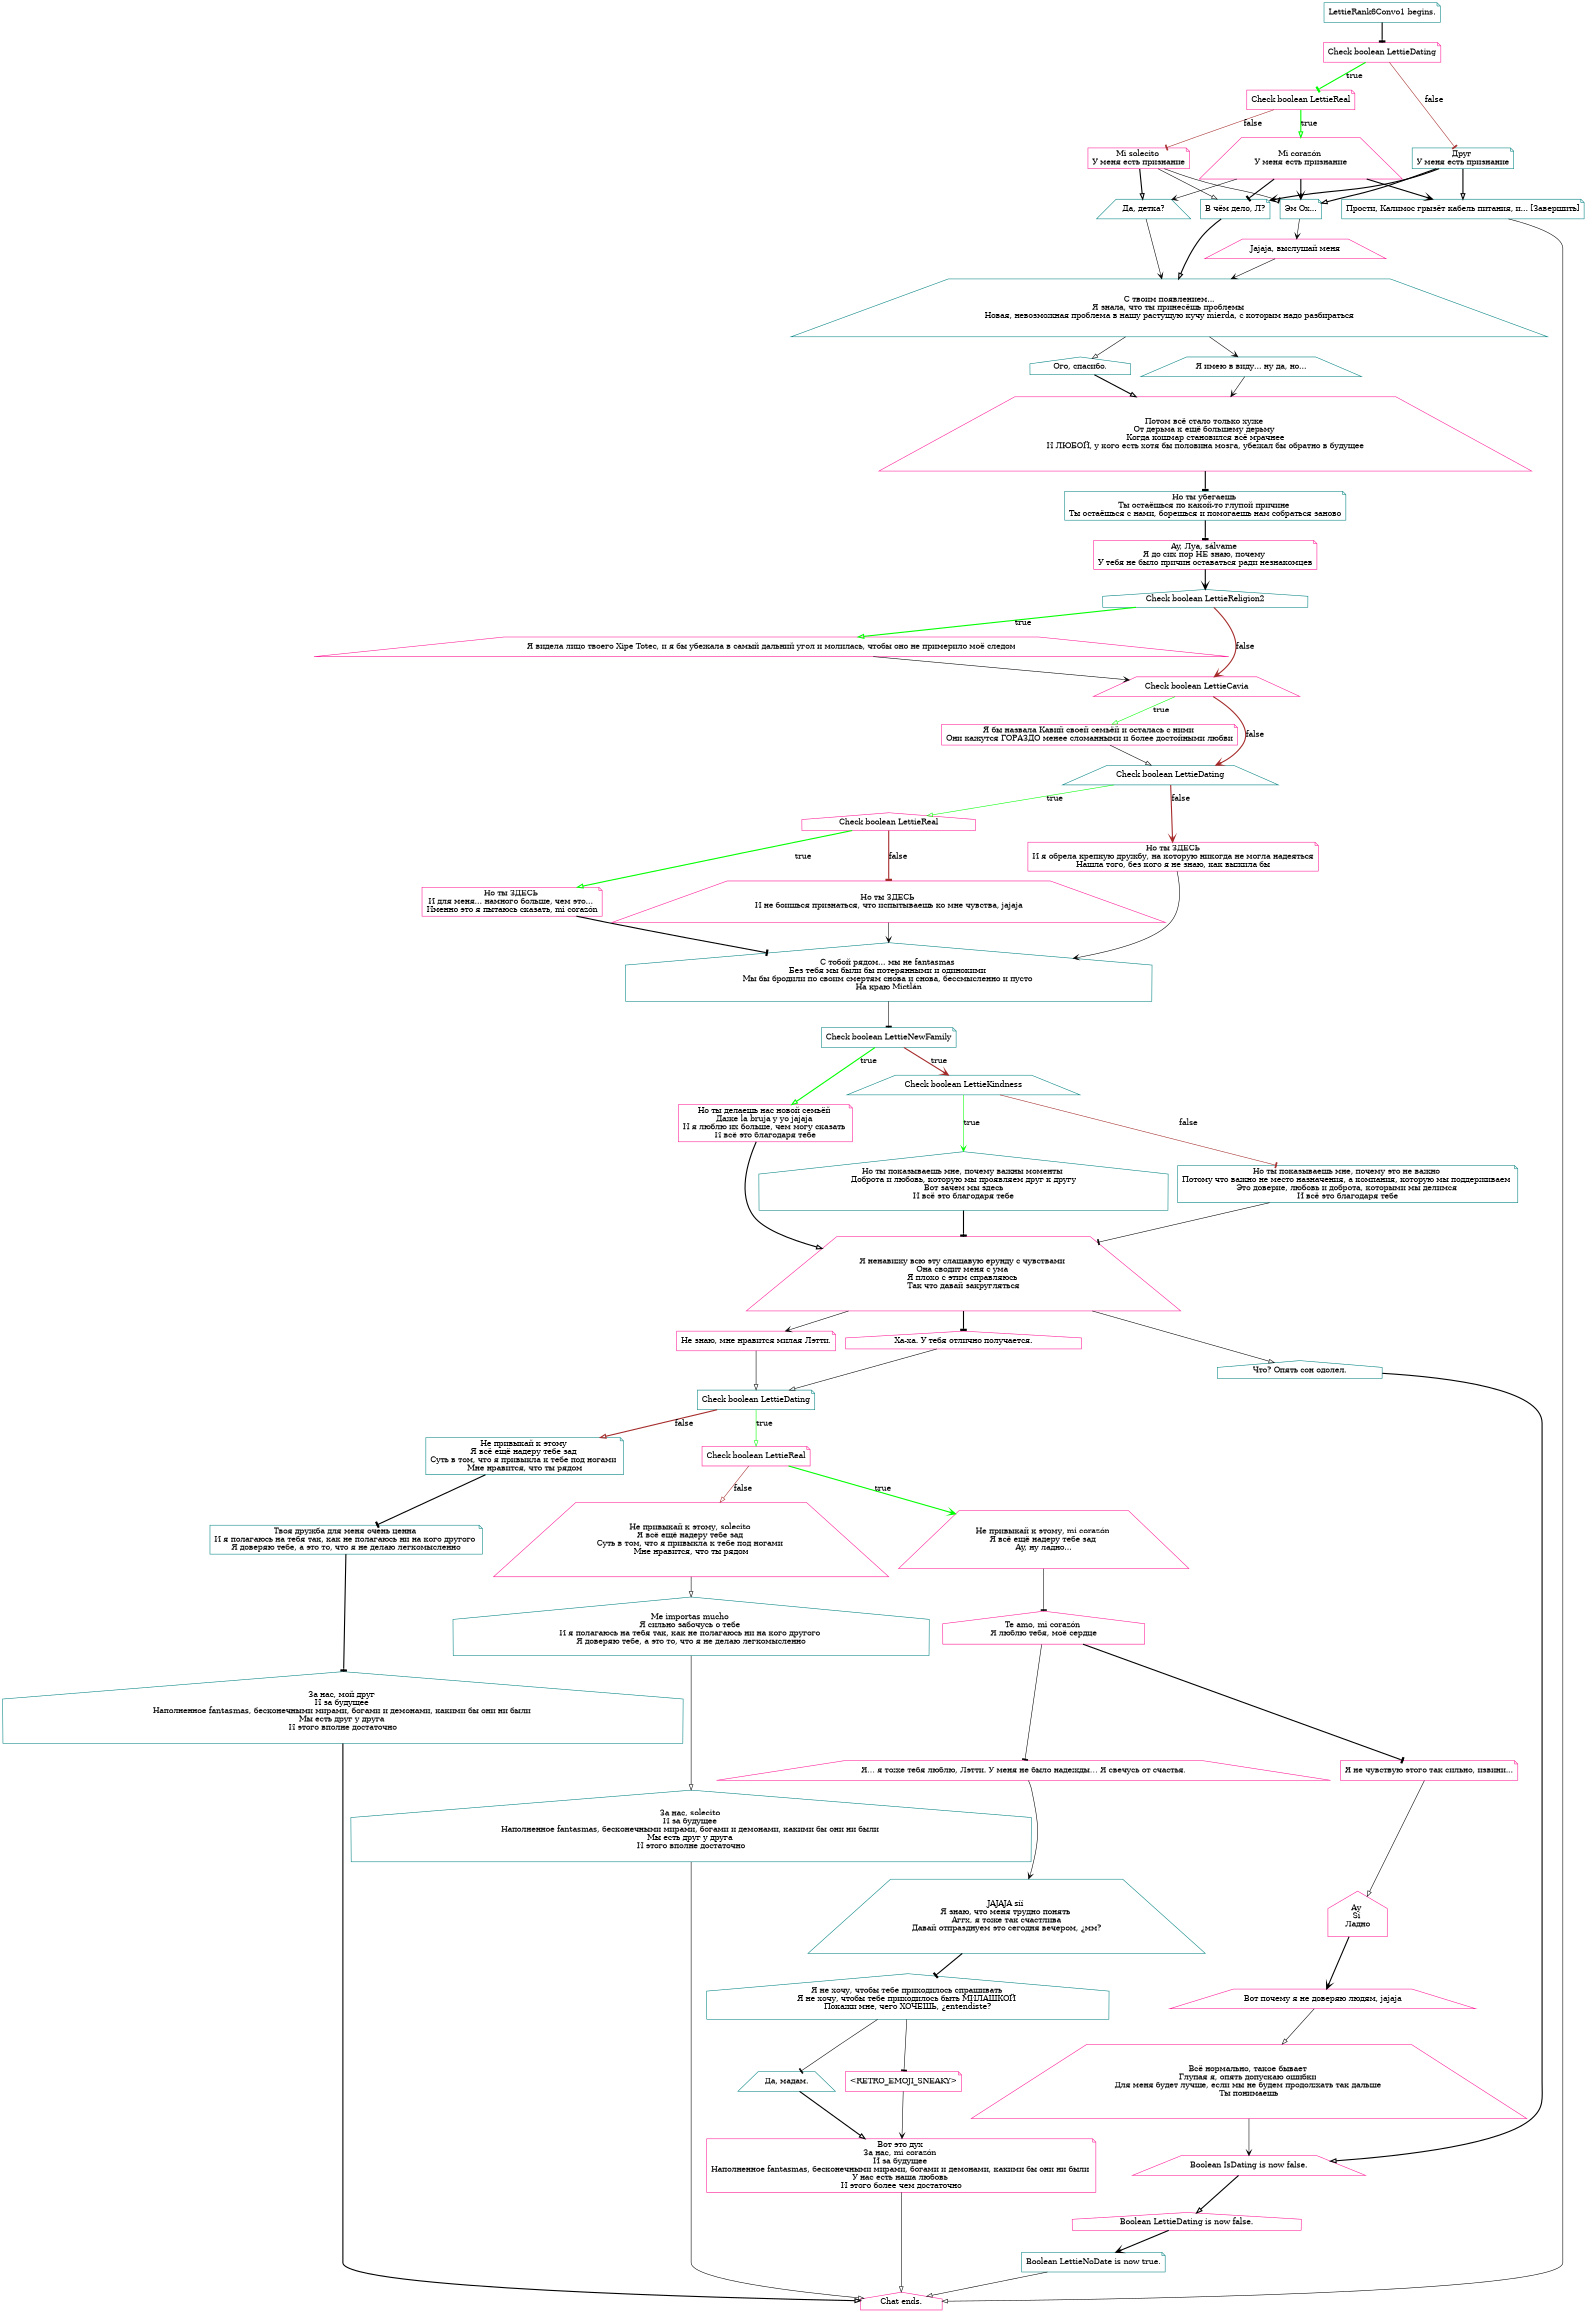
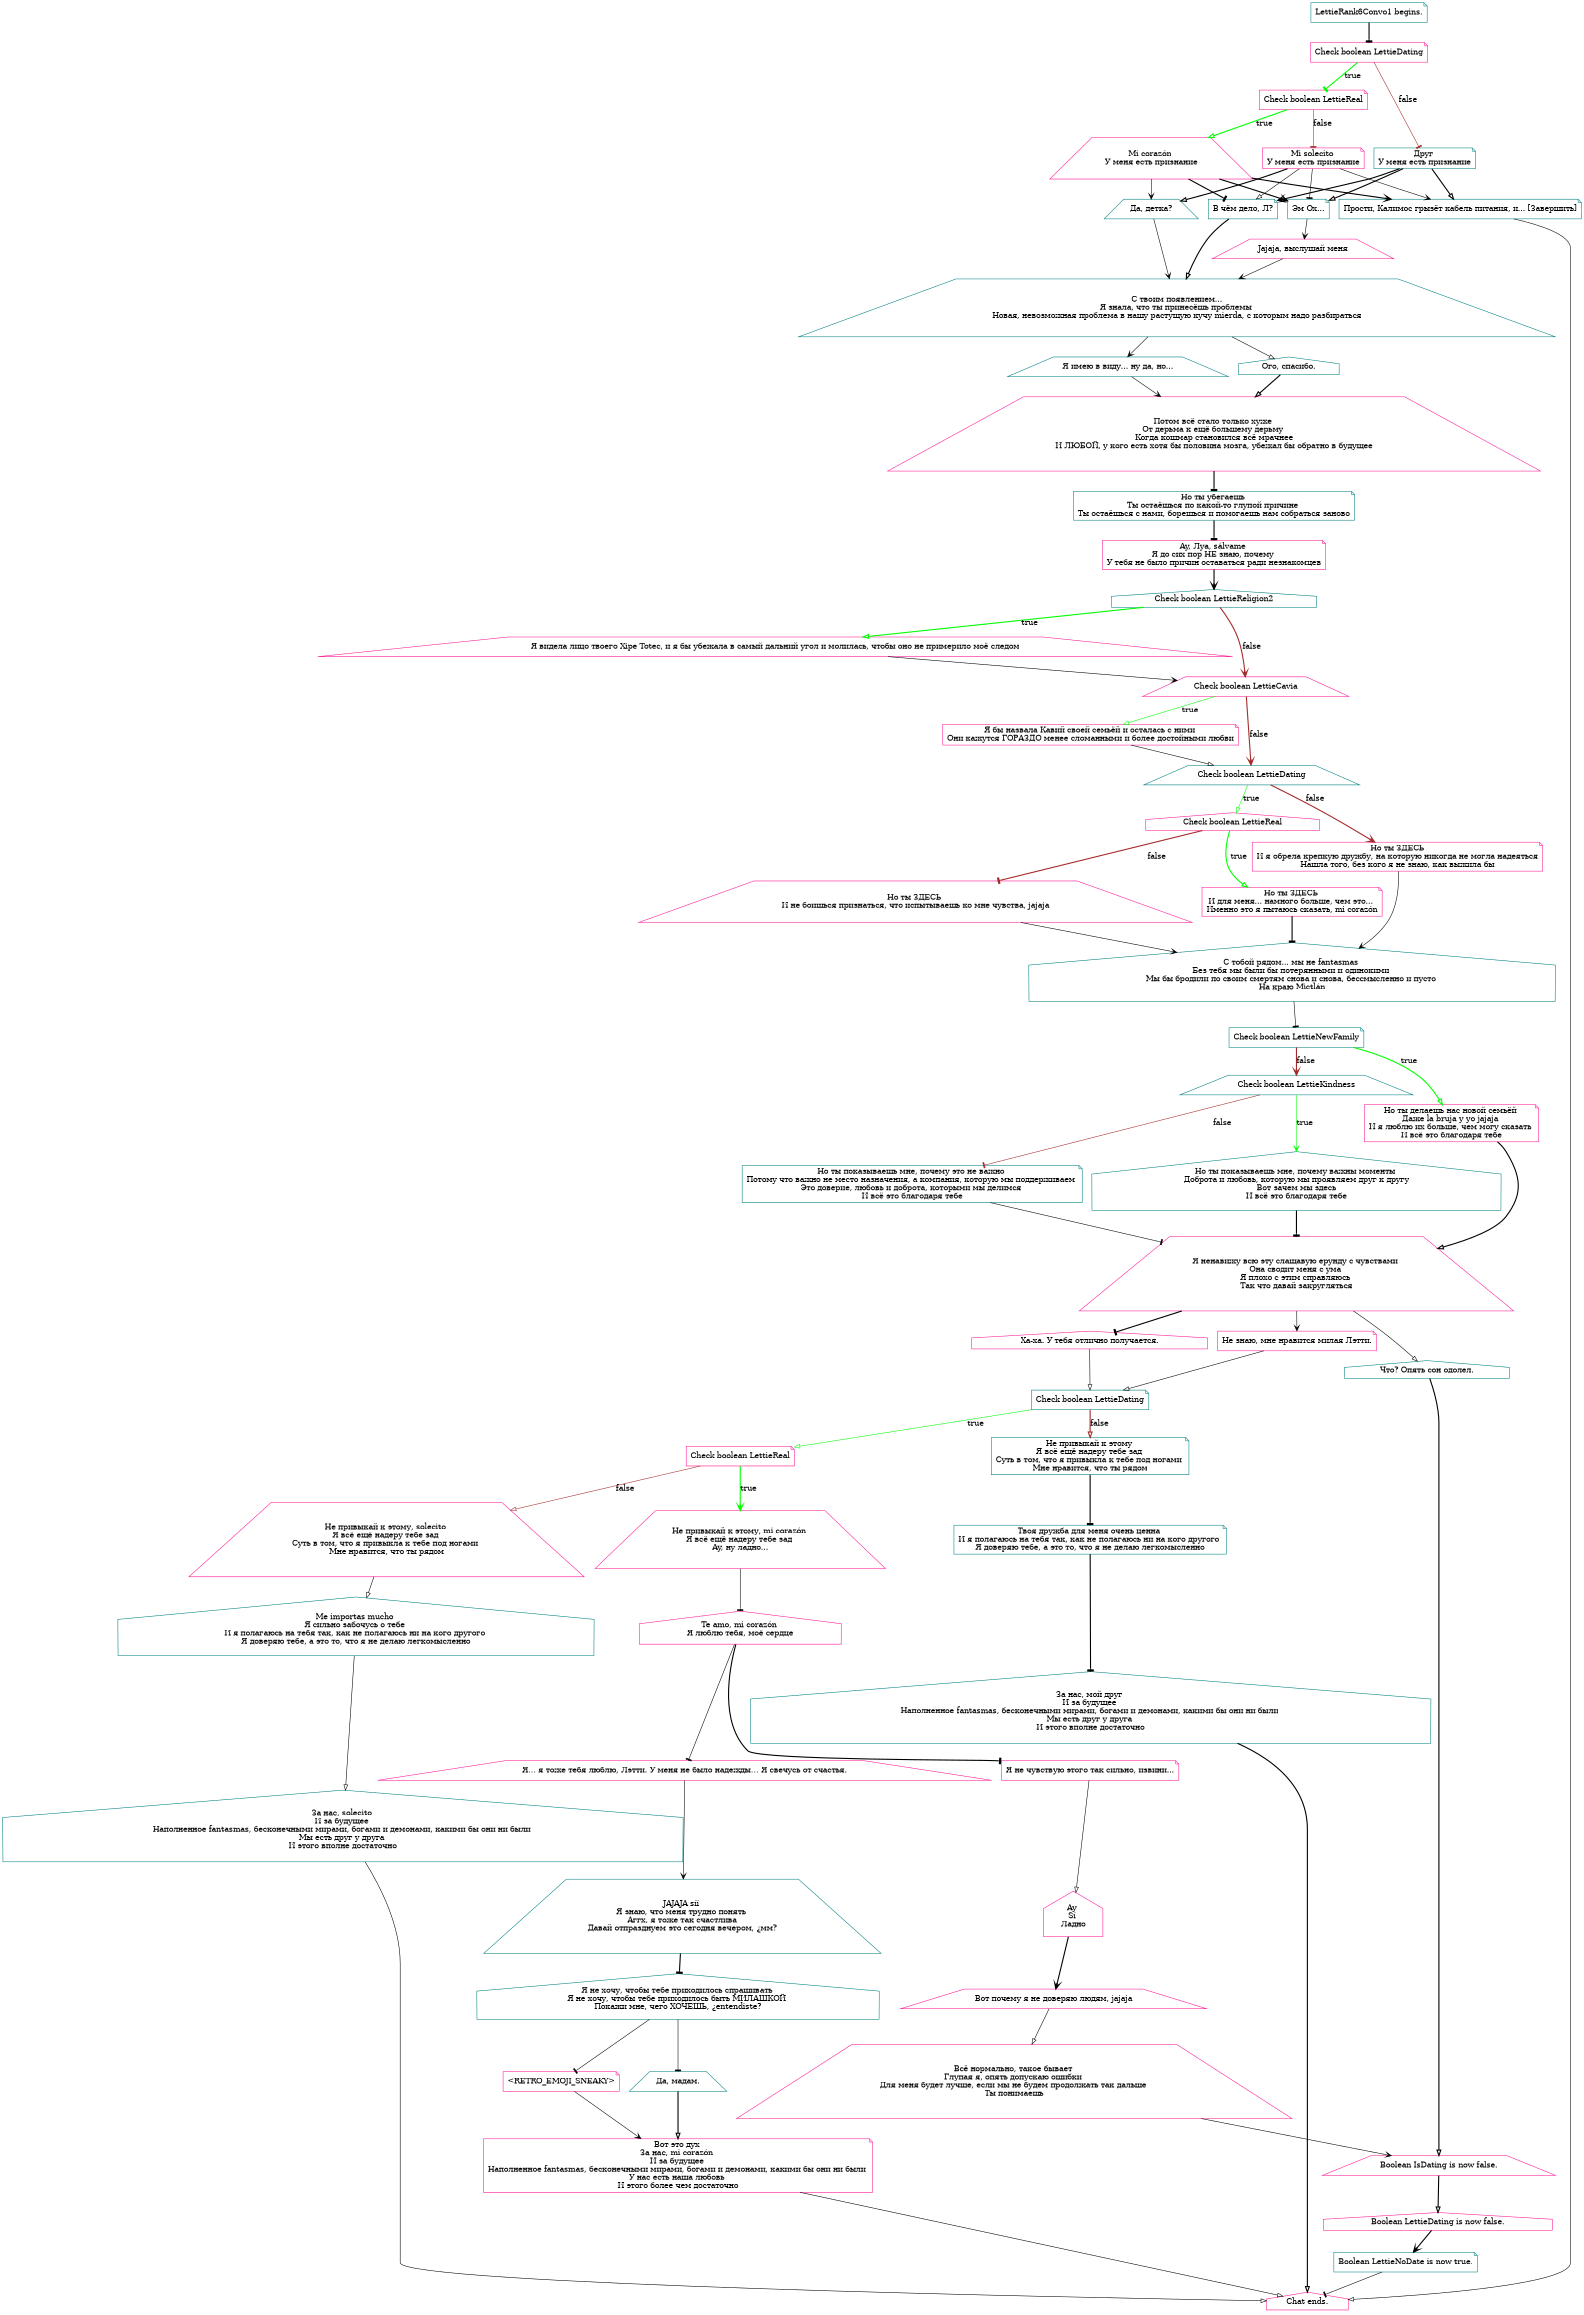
  digraph {
    node [color=deeppink shape=note]
    edge [arrowhead=onormal style=solid]
    "LettieRank6Convo1 begins." [color=teal]
    n2 [label="Check boolean LettieDating"]
    n3 [label="Check boolean LettieReal"]
    n4 [color=teal label="Друг \nУ меня есть признание"]
    n5 [label="Mi corazón \nУ меня есть признание" shape=trapezium]
    n6 [label="Mi solecito \nУ меня есть признание"]
    n7 [color=teal label="В чём дело, Л?"]
    n8 [color=teal label="Эм Ох..."]
    n9 [color=teal label="Прости, Калимос грызёт кабель питания, и... [Завершить]"]
    n10 [color=teal label="Да, детка?" shape=trapezium]
    n11 [color=teal label="С твоим появлением...\nЯ знала, что ты принесёшь проблемы \nНовая, невозможная проблема в нашу растущую кучу mierda, с которым надо разбираться" shape=trapezium]
    n12 [label="Jajaja, выслушай меня" shape=trapezium]
    "Chat ends." [shape=house]
    n14 [color=teal label="Ого, спасибо." shape=house]
    n15 [color=teal label="Я имею в виду... ну да, но..." shape=trapezium]
    n16 [label="Потом всё стало только хуже \nОт дерьма к ещё большему дерьму \nКогда кошмар становился всё мрачнее\nИ ЛЮБОЙ, у кого есть хотя бы половина мозга, убежал бы обратно в будущее" shape=trapezium]
    n17 [color=teal label="Но ты убегаешь \nТы остаёшься по какой-то глупой причине \nТы остаёшься с нами, борешься и помогаешь нам собраться заново"]
    n18 [label="Ay, Луа, sálvame \nЯ до сих пор НЕ знаю, почему \nУ тебя не было причин оставаться ради незнакомцев"]
    n19 [color=teal label="Check boolean LettieReligion2" shape=house]
    n20 [label="Я видела лицо твоего Xipe Totec, и я бы убежала в самый дальний угол и молилась, чтобы оно не примерило моё следом" shape=trapezium]
    n21 [label="Check boolean LettieCavia" shape=trapezium]
    n22 [label="Я бы назвала Кавий своей семьёй и осталась с ними \nОни кажутся ГОРАЗДО менее сломанными и более достойными любви"]
    n23 [color=teal label="Check boolean LettieDating" shape=trapezium]
    n24 [label="Check boolean LettieReal" shape=house]
    n25 [label="Но ты ЗДЕСЬ\nИ я обрела крепкую дружбу, на которую никогда не могла надеяться\nНашла того, без кого я не знаю, как выжила бы"]
    n26 [label="Но ты ЗДЕСЬ \nИ для меня... намного больше, чем это... \nИменно это я пытаюсь сказать, mi corazón"]
    n27 [label="Но ты ЗДЕСЬ \nИ не боишься признаться, что испытываешь ко мне чувства, jajaja" shape=trapezium]
    n28 [color=teal label="С тобой рядом... мы не fantasmas \nБез тебя мы были бы потерянными и одинокими \nМы бы бродили по своим смертям снова и снова, бессмысленно и пусто \nНа краю Mictlán" shape=house]
    n29 [color=teal label="Check boolean LettieNewFamily"]
    n30 [label="Но ты делаешь нас новой семьёй \nДаже la bruja y yo jajaja \nИ я люблю их больше, чем могу сказать \nИ всё это благодаря тебе"]
    n31 [color=teal label="Check boolean LettieKindness" shape=trapezium]
    n32 [label="Я ненавижу всю эту слащавую ерунду с чувствами \nОна сводит меня с ума \nЯ плохо с этим справляюсь \nТак что давай закругляться" shape=trapezium]
    n33 [color=teal label="Но ты показываешь мне, почему важны моменты \nДоброта и любовь, которую мы проявляем друг к другу\nВот зачем мы здесь\nИ всё это благодаря тебе" shape=house]
    n34 [color=teal label="Но ты показываешь мне, почему это не важно \nПотому что важно не место назначения, а компания, которую мы поддерживаем \nЭто доверие, любовь и доброта, которыми мы делимся \nИ всё это благодаря тебе"]
    n35 [label="Ха-ха. У тебя отлично получается." shape=house]
    n36 [label="Не знаю, мне нравится милая Лэтти."]
    n37 [color=teal label="Что? Опять сон одолел." shape=house]
    n38 [color=teal label="Check boolean LettieDating"]
    n39 [label="Boolean IsDating is now false." shape=trapezium]
    n40 [label="Check boolean LettieReal"]
    n41 [color=teal label="Не привыкай к этому \nЯ всё ещё надеру тебе зад \nСуть в том, что я привыкла к тебе под ногами \nМне нравится, что ты рядом"]
    n42 [label="Boolean LettieDating is now false." shape=house]
    n43 [label="Не привыкай к этому, mi corazón \nЯ всё ещё надеру тебе зад \nAy, ну ладно..." shape=trapezium]
    n44 [label="Не привыкай к этому, solecito \nЯ всё ещё надеру тебе зад \nСуть в том, что я привыкла к тебе под ногами \nМне нравится, что ты рядом" shape=trapezium]
    n45 [color=teal label="Твоя дружба для меня очень ценна \nИ я полагаюсь на тебя так, как не полагаюсь ни на кого другого \nЯ доверяю тебе, а это то, что я не делаю легкомысленно"]
    n46 [color=teal label="Boolean LettieNoDate is now true."]
    n47 [label="Te amo, mi corazón \nЯ люблю тебя, моё сердце" shape=house]
    n48 [color=teal label="Me importas mucho \nЯ сильно забочусь о тебе \nИ я полагаюсь на тебя так, как не полагаюсь ни на кого другого \nЯ доверяю тебе, а это то, что я не делаю легкомысленно" shape=house]
    n49 [color=teal label="За нас, мой друг \nИ за будущее \nНаполненное fantasmas, бесконечными мирами, богами и демонами, какими бы они ни были \nМы есть друг у друга \nИ этого вполне достаточно" shape=house]
    n50 [label="Я не чувствую этого так сильно, извини..."]
    n51 [label="Я… я тоже тебя люблю, Лэтти. У меня не было надежды… Я свечусь от счастья." shape=trapezium]
    n52 [color=teal label="За нас, solecito \nИ за будущее \nНаполненное fantasmas, бесконечными мирами, богами и демонами, какими бы они ни были \nМы есть друг у друга \nИ этого вполне достаточно" shape=house]
    n53 [label="Ay \nSí \nЛадно" shape=house]
    n54 [color=teal label="JAJAJA síí \nЯ знаю, что меня трудно понять \nAггх, я тоже так счастлива\nДавай отпразднуем это сегодня вечером, ¿мм?" shape=trapezium]
    n55 [label="Вот почему я не доверяю людям, jajaja" shape=trapezium]
    n56 [color=teal label="Я не хочу, чтобы тебе приходилось спрашивать \nЯ не хочу, чтобы тебе приходилось быть МИЛАШКОЙ \nПокажи мне, чего ХОЧЕШЬ, ¿entendiste?" shape=house]
    n57 [label="Всё нормально, такое бывает \nГлупая я, опять допускаю ошибки \nДля меня будет лучше, если мы не будем продолжать так дальше \nТы понимаешь" shape=trapezium]
    n58 [color=teal label="Да, мадам." shape=trapezium]
    n59 [label="<RETRO_EMOJI_SNEAKY>"]
    n60 [label="Вот это дух \nЗа нас, mi corazón \nИ за будущее \nНаполненное fantasmas, бесконечными мирами, богами и демонами, какими бы они ни были \nУ нас есть наша любовь \nИ этого более чем достаточно"]
    "LettieRank6Convo1 begins." -> n2 [arrowhead=tee style=bold]
    n2 -> n3 [arrowhead=tee color=green label=true style=bold]
    n2 -> n4 [arrowhead=tee color=brown label=false]
    n3 -> n5 [color=green label=true style=bold]
    n3 -> n6 [arrowhead=tee color=brown label=false]
    n4 -> n7 [arrowhead=vee style=bold]
    n4 -> n8 [style=bold]
    n4 -> n9 [style=bold]
    n5 -> n7 [arrowhead=tee style=bold]
    n5 -> n8 [arrowhead=vee style=bold]
    n5 -> n9 [arrowhead=vee style=bold]
    n5 -> n10 [arrowhead=vee]
    n6 -> n7
    n6 -> n8 [arrowhead=tee]
+   n6 -> n9 [arrowhead=vee]
    n6 -> n10 [style=bold]
    n7 -> n11 [style=bold]
    n8 -> n12 [arrowhead=vee]
    n9 -> "Chat ends."
    n10 -> n11 [arrowhead=vee]
    n11 -> n14
    n11 -> n15 [arrowhead=vee]
    n12 -> n11 [arrowhead=vee]
    n14 -> n16 [style=bold]
    n15 -> n16 [arrowhead=vee]
    n16 -> n17 [arrowhead=tee style=bold]
    n17 -> n18 [arrowhead=tee style=bold]
    n18 -> n19 [arrowhead=vee style=bold]
    n19 -> n20 [color=green label=true style=bold]
    n19 -> n21 [arrowhead=vee color=brown label=false style=bold]
    n20 -> n21 [arrowhead=vee]
    n21 -> n22 [color=green label=true]
    n21 -> n23 [arrowhead=vee color=brown label=false style=bold]
    n22 -> n23
    n23 -> n24 [color=green label=true]
    n23 -> n25 [arrowhead=vee color=brown label=false style=bold]
    n24 -> n26 [color=green label=true style=bold]
    n24 -> n27 [arrowhead=tee color=brown label=false style=bold]
    n25 -> n28 [arrowhead=vee]
    n26 -> n28 [arrowhead=tee style=bold]
    n27 -> n28 [arrowhead=vee]
    n28 -> n29 [arrowhead=tee]
    n29 -> n30 [color=green label=true style=bold]
-   n29 -> n31 [arrowhead=vee color=brown label=true style=bold]
+   n29 -> n31 [arrowhead=vee color=brown label=false style=bold]
    n30 -> n32 [style=bold]
    n31 -> n33 [arrowhead=vee color=green label=true]
    n31 -> n34 [arrowhead=tee color=brown label=false]
    n32 -> n35 [arrowhead=tee style=bold]
    n32 -> n36 [arrowhead=vee]
    n32 -> n37
    n33 -> n32 [arrowhead=tee style=bold]
    n34 -> n32 [arrowhead=tee]
    n35 -> n38
    n36 -> n38
    n37 -> n39 [style=bold]
    n38 -> n40 [color=green label=true]
    n38 -> n41 [color=brown label=false style=bold]
    n39 -> n42 [style=bold]
    n40 -> n43 [arrowhead=vee color=green label=true style=bold]
    n40 -> n44 [color=brown label=false]
    n41 -> n45 [arrowhead=tee style=bold]
    n42 -> n46 [arrowhead=vee style=bold]
    n43 -> n47 [arrowhead=tee]
    n44 -> n48
    n45 -> n49 [arrowhead=tee style=bold]
-   n46 -> "Chat ends."
+   n46 -> "Chat ends." [arrowhead=tee]
    n47 -> n50 [arrowhead=tee style=bold]
    n47 -> n51 [arrowhead=tee]
    n48 -> n52
    n49 -> "Chat ends." [style=bold]
    n50 -> n53
    n51 -> n54 [arrowhead=vee]
    n52 -> "Chat ends."
    n53 -> n55 [arrowhead=vee style=bold]
    n54 -> n56 [arrowhead=tee style=bold]
    n55 -> n57
    n56 -> n58 [arrowhead=tee]
    n56 -> n59 [arrowhead=tee]
    n57 -> n39 [arrowhead=vee]
    n58 -> n60 [style=bold]
    n59 -> n60 [arrowhead=vee]
    n60 -> "Chat ends."
  }
